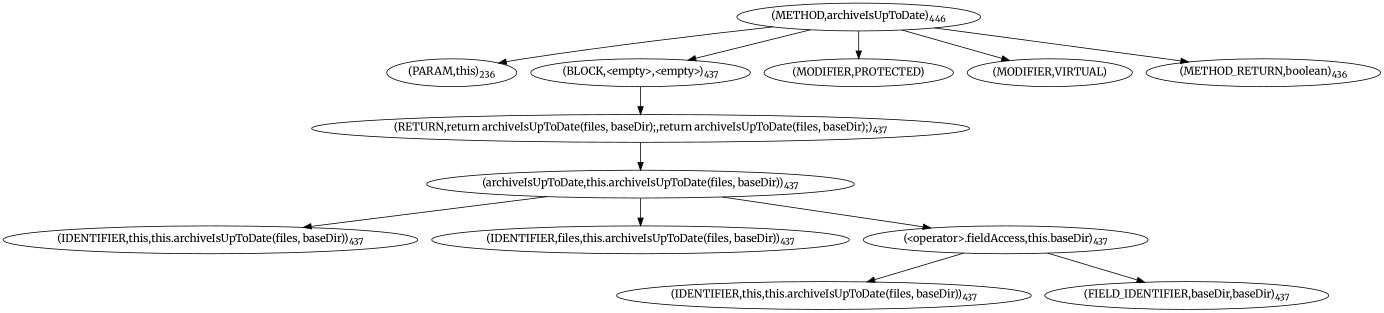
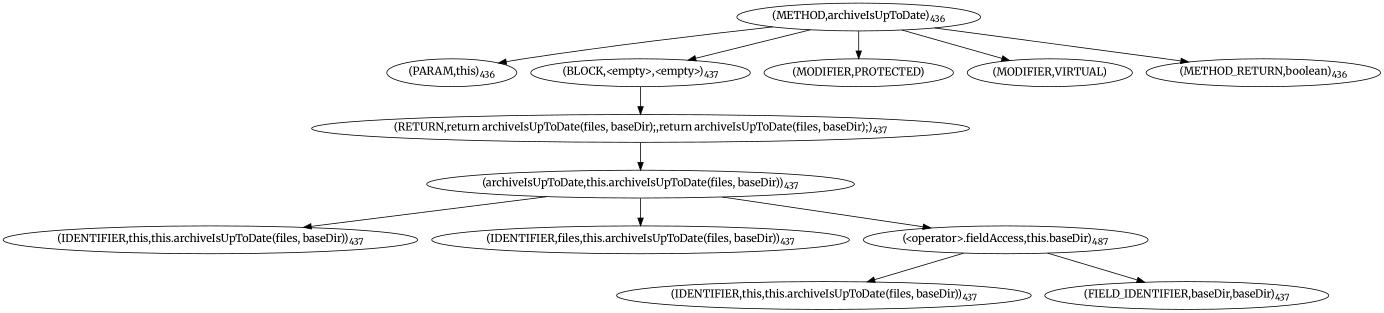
  digraph {
    fontname=Merriweather
    node [fontname=Merriweather]
    edge [fontname=Merriweather]
-   n1 [label=<(METHOD,archiveIsUpToDate)<SUB>446</SUB>>]
-   n2 [label=<(PARAM,this)<SUB>236</SUB>>]
+   n1 [label=<(METHOD,archiveIsUpToDate)<SUB>436</SUB>>]
+   n2 [label=<(PARAM,this)<SUB>436</SUB>>]
    n3 [label=<(BLOCK,&lt;empty&gt;,&lt;empty&gt;)<SUB>437</SUB>>]
    n4 [label=<(MODIFIER,PROTECTED)>]
    n5 [label=<(MODIFIER,VIRTUAL)>]
    n6 [label=<(METHOD_RETURN,boolean)<SUB>436</SUB>>]
    n7 [label=<(RETURN,return archiveIsUpToDate(files, baseDir);,return archiveIsUpToDate(files, baseDir);)<SUB>437</SUB>>]
    n8 [label=<(archiveIsUpToDate,this.archiveIsUpToDate(files, baseDir))<SUB>437</SUB>>]
    n9 [label=<(IDENTIFIER,this,this.archiveIsUpToDate(files, baseDir))<SUB>437</SUB>>]
    n10 [label=<(IDENTIFIER,files,this.archiveIsUpToDate(files, baseDir))<SUB>437</SUB>>]
-   n11 [label=<(&lt;operator&gt;.fieldAccess,this.baseDir)<SUB>437</SUB>>]
+   n11 [label=<(&lt;operator&gt;.fieldAccess,this.baseDir)<SUB>487</SUB>>]
    n12 [label=<(IDENTIFIER,this,this.archiveIsUpToDate(files, baseDir))<SUB>437</SUB>>]
    n13 [label=<(FIELD_IDENTIFIER,baseDir,baseDir)<SUB>437</SUB>>]
    n1 -> n2
    n1 -> n3
    n1 -> n4
    n1 -> n5
    n1 -> n6
    n3 -> n7
    n7 -> n8
    n8 -> n9
    n8 -> n10
    n8 -> n11
    n11 -> n12
    n11 -> n13
  }
